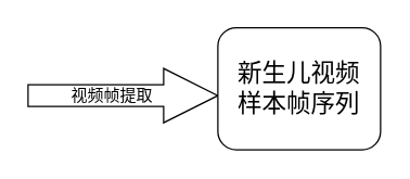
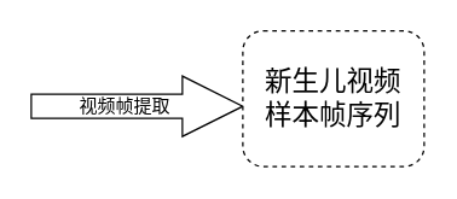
  <mxCell id="0" />
  <mxCell id="1" parent="0" />
  <mxCell id="2" value="视频帧提取&amp;nbsp; &amp;nbsp; &amp;nbsp;" style="html=1;shadow=0;dashed=0;align=center;verticalAlign=middle;shape=mxgraph.arrows2.arrow;dy=0.6;dx=40;notch=0;" vertex="1" parent="1"><mxGeometry x="20" y="50" width="140" height="40" as="geometry" /></mxCell>
- <mxCell id="3" value="&lt;font style=&quot;font-size: 18px;&quot;&gt;新生儿视频&lt;/font&gt;&lt;div&gt;&lt;font style=&quot;font-size: 18px;&quot;&gt;样本帧序列&lt;/font&gt;&lt;/div&gt;" style="rounded=1;whiteSpace=wrap;html=1;" vertex="1" parent="1"><mxGeometry x="160" y="20" width="120" height="90" as="geometry" /></mxCell>
+ <mxCell id="3" value="&lt;font style=&quot;font-size: 18px;&quot;&gt;新生儿视频&lt;/font&gt;&lt;div&gt;&lt;font style=&quot;font-size: 18px;&quot;&gt;样本帧序列&lt;/font&gt;&lt;/div&gt;" style="rounded=1;whiteSpace=wrap;html=1;dashed=1;" vertex="1" parent="1"><mxGeometry x="160" y="20" width="120" height="90" as="geometry" /></mxCell>
